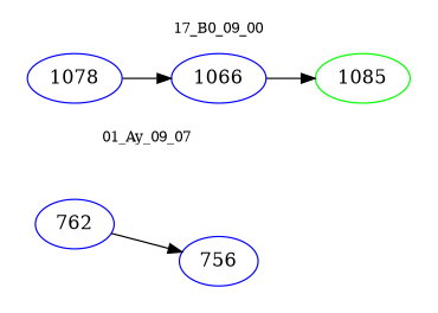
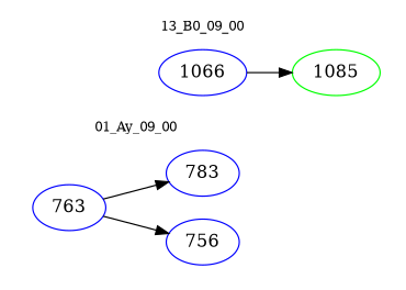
  digraph {
    rankdir=LR
    node [color=blue]
    edge [color=black]
-   n1 [label=762]
+   n1 [label=763]
    n2 [label=756]
-   n4 [label=1078]
+   n3 [label=783]
    n5 [label=1066]
    n6 [color=green label=1085]
    subgraph cluster_1 {
      color=white
      fontsize=10
-     label="01_Ay_09_07"
+     label="01_Ay_09_00"
      n1
      n2
+     n3
    }
    subgraph cluster_2 {
      color=white
      fontsize=10
-     label="17_B0_09_00"
-     n4
+     label="13_B0_09_00"
      n5
      n6
    }
    n1 -> n2
-   n4 -> n5
+   n1 -> n3
    n5 -> n6
  }
